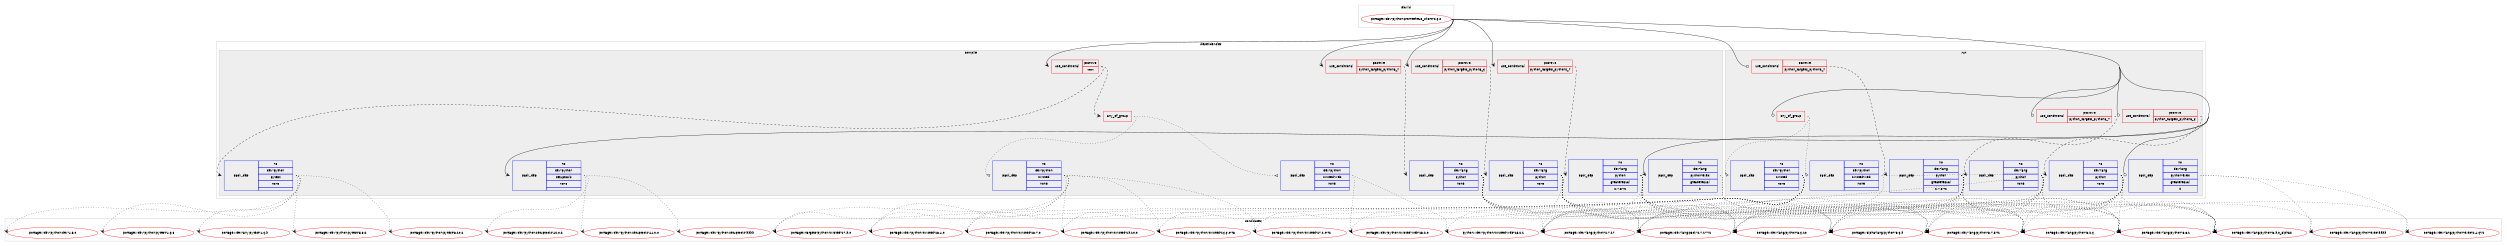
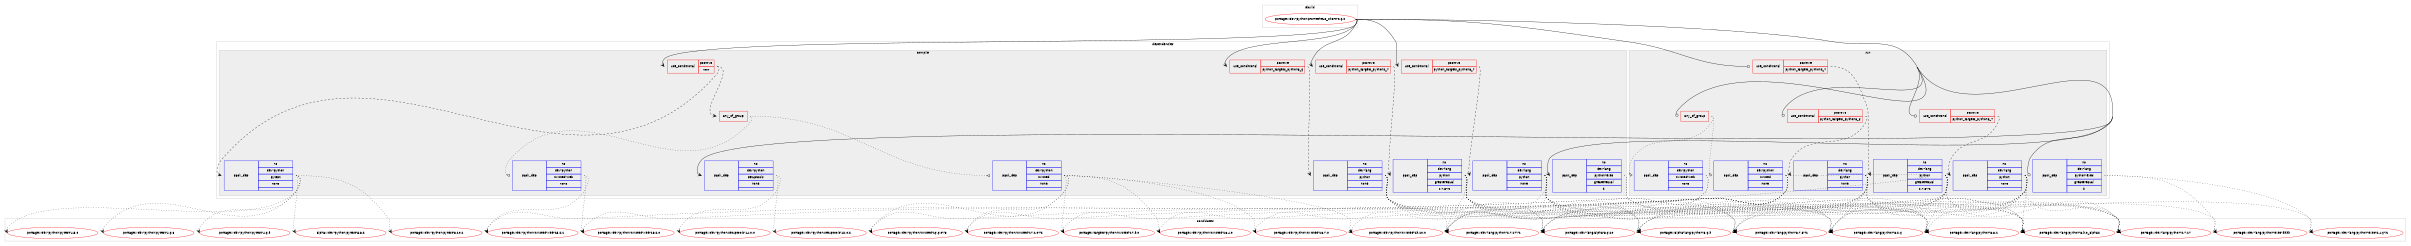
  digraph {
    compound=true
    concentrate=true
    fontname=Helvetica
    fontsize=10
    newrank=true
    rankdir=TB
    ranksep=1.5
    node [color=red fontname=Helvetica fontsize=10]
    edge [arrowhead=vee headport=w style=dotted tailport=e weight=100]
    n1 [label="portage://dev-python/prometheus_client-0.6.0" width=4]
    n2 [color=blue label=<<TABLE BORDER="0" CELLBORDER="1" CELLSPACING="0" CELLPADDING="4" WIDTH="220"><TR><TD ROWSPAN="6" CELLPADDING="30">pack_dep</TD></TR><TR><TD WIDTH="110">no</TD></TR><TR><TD>dev-lang</TD></TR><TR><TD>python</TD></TR><TR><TD>greaterequal</TD></TR><TR><TD>2.7.5-r2</TD></TR></TABLE>> shape=none]
    n3 [label=<<TABLE BORDER="0" CELLBORDER="1" CELLSPACING="0" CELLPADDING="4"><TR><TD ROWSPAN="3" CELLPADDING="10">use_conditional</TD></TR><TR><TD>positive</TD></TR><TR><TD>python_targets_python2_7</TD></TR></TABLE>> shape=none]
    n4 [color=blue label=<<TABLE BORDER="0" CELLBORDER="1" CELLSPACING="0" CELLPADDING="4" WIDTH="220"><TR><TD ROWSPAN="6" CELLPADDING="30">pack_dep</TD></TR><TR><TD WIDTH="110">no</TD></TR><TR><TD>dev-lang</TD></TR><TR><TD>python</TD></TR><TR><TD>none</TD></TR><TR><TD></TD></TR></TABLE>> shape=none]
    n5 [label=<<TABLE BORDER="0" CELLBORDER="1" CELLSPACING="0" CELLPADDING="4"><TR><TD ROWSPAN="3" CELLPADDING="10">use_conditional</TD></TR><TR><TD>positive</TD></TR><TR><TD>python_targets_python3_6</TD></TR></TABLE>> shape=none]
    n6 [color=blue label=<<TABLE BORDER="0" CELLBORDER="1" CELLSPACING="0" CELLPADDING="4" WIDTH="220"><TR><TD ROWSPAN="6" CELLPADDING="30">pack_dep</TD></TR><TR><TD WIDTH="110">no</TD></TR><TR><TD>dev-lang</TD></TR><TR><TD>python</TD></TR><TR><TD>none</TD></TR><TR><TD></TD></TR></TABLE>> shape=none]
    n7 [label=<<TABLE BORDER="0" CELLBORDER="1" CELLSPACING="0" CELLPADDING="4"><TR><TD ROWSPAN="3" CELLPADDING="10">use_conditional</TD></TR><TR><TD>positive</TD></TR><TR><TD>python_targets_python3_7</TD></TR></TABLE>> shape=none]
    n8 [color=blue label=<<TABLE BORDER="0" CELLBORDER="1" CELLSPACING="0" CELLPADDING="4" WIDTH="220"><TR><TD ROWSPAN="6" CELLPADDING="30">pack_dep</TD></TR><TR><TD WIDTH="110">no</TD></TR><TR><TD>dev-python</TD></TR><TR><TD>twisted</TD></TR><TR><TD>none</TD></TR><TR><TD></TD></TR></TABLE>> shape=none]
    n9 [color=blue label=<<TABLE BORDER="0" CELLBORDER="1" CELLSPACING="0" CELLPADDING="4" WIDTH="220"><TR><TD ROWSPAN="6" CELLPADDING="30">pack_dep</TD></TR><TR><TD WIDTH="110">no</TD></TR><TR><TD>dev-python</TD></TR><TR><TD>twisted-web</TD></TR><TR><TD>none</TD></TR><TR><TD></TD></TR></TABLE>> shape=none]
    n10 [label=<<TABLE BORDER="0" CELLBORDER="1" CELLSPACING="0" CELLPADDING="4"><TR><TD CELLPADDING="10">any_of_group</TD></TR></TABLE>> shape=none]
    n11 [color=blue label=<<TABLE BORDER="0" CELLBORDER="1" CELLSPACING="0" CELLPADDING="4" WIDTH="220"><TR><TD ROWSPAN="6" CELLPADDING="30">pack_dep</TD></TR><TR><TD WIDTH="110">no</TD></TR><TR><TD>dev-python</TD></TR><TR><TD>pytest</TD></TR><TR><TD>none</TD></TR><TR><TD></TD></TR></TABLE>> shape=none]
    n12 [label=<<TABLE BORDER="0" CELLBORDER="1" CELLSPACING="0" CELLPADDING="4"><TR><TD ROWSPAN="3" CELLPADDING="10">use_conditional</TD></TR><TR><TD>positive</TD></TR><TR><TD>test</TD></TR></TABLE>> shape=none]
    n13 [color=blue label=<<TABLE BORDER="0" CELLBORDER="1" CELLSPACING="0" CELLPADDING="4" WIDTH="220"><TR><TD ROWSPAN="6" CELLPADDING="30">pack_dep</TD></TR><TR><TD WIDTH="110">no</TD></TR><TR><TD>dev-lang</TD></TR><TR><TD>python-exec</TD></TR><TR><TD>greaterequal</TD></TR><TR><TD>2</TD></TR></TABLE>> shape=none]
    n14 [color=blue label=<<TABLE BORDER="0" CELLBORDER="1" CELLSPACING="0" CELLPADDING="4" WIDTH="220"><TR><TD ROWSPAN="6" CELLPADDING="30">pack_dep</TD></TR><TR><TD WIDTH="110">no</TD></TR><TR><TD>dev-python</TD></TR><TR><TD>setuptools</TD></TR><TR><TD>none</TD></TR><TR><TD></TD></TR></TABLE>> shape=none]
    n15 [color=blue label=<<TABLE BORDER="0" CELLBORDER="1" CELLSPACING="0" CELLPADDING="4" WIDTH="220"><TR><TD ROWSPAN="6" CELLPADDING="30">pack_dep</TD></TR><TR><TD WIDTH="110">no</TD></TR><TR><TD>dev-python</TD></TR><TR><TD>twisted</TD></TR><TR><TD>none</TD></TR><TR><TD></TD></TR></TABLE>> shape=none]
    n16 [color=blue label=<<TABLE BORDER="0" CELLBORDER="1" CELLSPACING="0" CELLPADDING="4" WIDTH="220"><TR><TD ROWSPAN="6" CELLPADDING="30">pack_dep</TD></TR><TR><TD WIDTH="110">no</TD></TR><TR><TD>dev-python</TD></TR><TR><TD>twisted-web</TD></TR><TR><TD>none</TD></TR><TR><TD></TD></TR></TABLE>> shape=none]
    n17 [label=<<TABLE BORDER="0" CELLBORDER="1" CELLSPACING="0" CELLPADDING="4"><TR><TD CELLPADDING="10">any_of_group</TD></TR></TABLE>> shape=none]
    n18 [color=blue label=<<TABLE BORDER="0" CELLBORDER="1" CELLSPACING="0" CELLPADDING="4" WIDTH="220"><TR><TD ROWSPAN="6" CELLPADDING="30">pack_dep</TD></TR><TR><TD WIDTH="110">no</TD></TR><TR><TD>dev-lang</TD></TR><TR><TD>python</TD></TR><TR><TD>greaterequal</TD></TR><TR><TD>2.7.5-r2</TD></TR></TABLE>> shape=none]
    n19 [label=<<TABLE BORDER="0" CELLBORDER="1" CELLSPACING="0" CELLPADDING="4"><TR><TD ROWSPAN="3" CELLPADDING="10">use_conditional</TD></TR><TR><TD>positive</TD></TR><TR><TD>python_targets_python2_7</TD></TR></TABLE>> shape=none]
    n20 [color=blue label=<<TABLE BORDER="0" CELLBORDER="1" CELLSPACING="0" CELLPADDING="4" WIDTH="220"><TR><TD ROWSPAN="6" CELLPADDING="30">pack_dep</TD></TR><TR><TD WIDTH="110">no</TD></TR><TR><TD>dev-lang</TD></TR><TR><TD>python</TD></TR><TR><TD>none</TD></TR><TR><TD></TD></TR></TABLE>> shape=none]
    n21 [label=<<TABLE BORDER="0" CELLBORDER="1" CELLSPACING="0" CELLPADDING="4"><TR><TD ROWSPAN="3" CELLPADDING="10">use_conditional</TD></TR><TR><TD>positive</TD></TR><TR><TD>python_targets_python3_6</TD></TR></TABLE>> shape=none]
    n22 [color=blue label=<<TABLE BORDER="0" CELLBORDER="1" CELLSPACING="0" CELLPADDING="4" WIDTH="220"><TR><TD ROWSPAN="6" CELLPADDING="30">pack_dep</TD></TR><TR><TD WIDTH="110">no</TD></TR><TR><TD>dev-lang</TD></TR><TR><TD>python</TD></TR><TR><TD>none</TD></TR><TR><TD></TD></TR></TABLE>> shape=none]
    n23 [label=<<TABLE BORDER="0" CELLBORDER="1" CELLSPACING="0" CELLPADDING="4"><TR><TD ROWSPAN="3" CELLPADDING="10">use_conditional</TD></TR><TR><TD>positive</TD></TR><TR><TD>python_targets_python3_7</TD></TR></TABLE>> shape=none]
    n24 [color=blue label=<<TABLE BORDER="0" CELLBORDER="1" CELLSPACING="0" CELLPADDING="4" WIDTH="220"><TR><TD ROWSPAN="6" CELLPADDING="30">pack_dep</TD></TR><TR><TD WIDTH="110">no</TD></TR><TR><TD>dev-lang</TD></TR><TR><TD>python-exec</TD></TR><TR><TD>greaterequal</TD></TR><TR><TD>2</TD></TR></TABLE>> shape=none]
    n25 [label="portage://dev-lang/python-3.9.0_alpha2" width=4]
    n26 [label="portage://dev-lang/python-3.8.1" width=4]
    n27 [label="portage://dev-lang/python-3.2.6" width=4]
    n28 [label="portage://dev-lang/python-3.7.5-r1" width=4]
    n29 [label="portage://alpha-lang/python-3.6.9" width=4]
-   n30 [label="portage://dev-lang/python-3.6.10" width=4]
-   n31 [label="portage://dev-lang/pack-2.7.17-r1" width=4]
+   n30 [label="portage://dev-lang/alpha-3.6.10" width=4]
+   n31 [label="portage://dev-lang/python-2.7.17-r1" width=4]
    n32 [label="portage://dev-lang/python-2.7.17" width=4]
    n33 [label="portage://dev-python/twisted-19.10.0" width=4]
    n34 [label="portage://dev-python/twisted-18.7.0" width=4]
    n35 [label="portage://dev-python/twisted-18.4.0" width=4]
    n36 [label="portage://targets-python/twisted-17.9.0" width=4]
    n37 [label="portage://dev-python/twisted-17.1.0-r2" width=4]
    n38 [label="portage://dev-python/twisted-16.6.0-r3" width=4]
-   n39 [label="python://dev-python/twisted-web-15.2.1" width=4]
+   n39 [label="portage://dev-python/twisted-web-15.2.1" width=4]
    n40 [label="portage://dev-python/twisted-web-13.2.0" width=4]
-   n41 [label="portage://dev-python/pytest-5.3.2" width=4]
-   n42 [label="portage://dev-any/pytest-4.6.9" width=4]
+   n41 [label="alpha://dev-python/pytest-5.3.2" width=4]
+   n42 [label="portage://dev-python/pytest-4.6.9" width=4]
    n43 [label="portage://dev-python/pytest-4.6.8" width=4]
-   n44 [label="portage://dev-python/dev-4.5.0" width=4]
+   n44 [label="portage://dev-python/pytest-4.5.0" width=4]
    n45 [label="portage://dev-python/pytest-3.10.1" width=4]
    n46 [label="portage://dev-lang/python-exec-9999" width=4]
    n47 [label="portage://dev-lang/python-exec-2.4.6-r1" width=4]
-   n48 [label="portage://dev-python/setuptools-9999" width=4]
    n49 [label="portage://dev-python/setuptools-44.0.0" width=4]
    n50 [label="portage://dev-python/setuptools-42.0.2" width=4]
    subgraph cluster_1 {
      color=gray
      label=<<i>ebuild</i>>
      n1
    }
    subgraph cluster_2 {
      color=gray
      label=<<i>dependencies</i>>
      subgraph cluster_3 {
        color=gray
        fillcolor="#eeeeee"
        label=<<i>compile</i>>
        style=filled
        subgraph sub_4 {
          color=gray
          fillcolor="#eeeeee"
          label=<<i>compile</i>>
          style=filled
          n3
          subgraph sub_5 {
            color=gray
            fillcolor="#eeeeee"
            label=<<i>compile</i>>
            style=filled
            n2
          }
        }
        subgraph sub_6 {
          color=gray
          fillcolor="#eeeeee"
          label=<<i>compile</i>>
          style=filled
          n5
          subgraph sub_7 {
            color=gray
            fillcolor="#eeeeee"
            label=<<i>compile</i>>
            style=filled
            n4
          }
        }
        subgraph sub_8 {
          color=gray
          fillcolor="#eeeeee"
          label=<<i>compile</i>>
          style=filled
          n7
          subgraph sub_9 {
            color=gray
            fillcolor="#eeeeee"
            label=<<i>compile</i>>
            style=filled
            n6
          }
        }
        subgraph sub_10 {
          color=gray
          fillcolor="#eeeeee"
          label=<<i>compile</i>>
          style=filled
          n12
          subgraph sub_11 {
            color=gray
            fillcolor="#eeeeee"
            label=<<i>compile</i>>
            style=filled
            n10
            subgraph sub_12 {
              color=gray
              fillcolor="#eeeeee"
              label=<<i>compile</i>>
              style=filled
              n8
            }
            subgraph sub_13 {
              color=gray
              fillcolor="#eeeeee"
              label=<<i>compile</i>>
              style=filled
              n9
            }
          }
          subgraph sub_14 {
            color=gray
            fillcolor="#eeeeee"
            label=<<i>compile</i>>
            style=filled
            n11
          }
        }
        subgraph sub_15 {
          color=gray
          fillcolor="#eeeeee"
          label=<<i>compile</i>>
          style=filled
          n13
        }
        subgraph sub_16 {
          color=gray
          fillcolor="#eeeeee"
          label=<<i>compile</i>>
          style=filled
          n14
        }
      }
      subgraph cluster_17 {
        color=gray
        fillcolor="#eeeeee"
        label=<<i>compile and run</i>>
        style=filled
      }
      subgraph cluster_18 {
        color=gray
        fillcolor="#eeeeee"
        label=<<i>run</i>>
        style=filled
        subgraph sub_19 {
          color=gray
          fillcolor="#eeeeee"
          label=<<i>run</i>>
          style=filled
          n17
          subgraph sub_20 {
            color=gray
            fillcolor="#eeeeee"
            label=<<i>run</i>>
            style=filled
            n15
          }
          subgraph sub_21 {
            color=gray
            fillcolor="#eeeeee"
            label=<<i>run</i>>
            style=filled
            n16
          }
        }
        subgraph sub_22 {
          color=gray
          fillcolor="#eeeeee"
          label=<<i>run</i>>
          style=filled
          n19
          subgraph sub_23 {
            color=gray
            fillcolor="#eeeeee"
            label=<<i>run</i>>
            style=filled
            n18
          }
        }
        subgraph sub_24 {
          color=gray
          fillcolor="#eeeeee"
          label=<<i>run</i>>
          style=filled
          n21
          subgraph sub_25 {
            color=gray
            fillcolor="#eeeeee"
            label=<<i>run</i>>
            style=filled
            n20
          }
        }
        subgraph sub_26 {
          color=gray
          fillcolor="#eeeeee"
          label=<<i>run</i>>
          style=filled
          n23
          subgraph sub_27 {
            color=gray
            fillcolor="#eeeeee"
            label=<<i>run</i>>
            style=filled
            n22
          }
        }
        subgraph sub_28 {
          color=gray
          fillcolor="#eeeeee"
          label=<<i>run</i>>
          style=filled
          n24
        }
      }
    }
    subgraph cluster_29 {
      color=gray
      label=<<i>candidates</i>>
      rank=same
      subgraph sub_30 {
        color=black
        label=<<i>candidates</i>>
        nodesep=1
        rank=same
        n25
        n26
        n27
        n28
        n29
        n30
        n31
        n32
      }
      subgraph sub_31 {
        color=black
        label=<<i>candidates</i>>
        nodesep=1
        rank=same
        n25
        n26
        n27
        n28
        n29
        n30
        n31
        n32
      }
      subgraph sub_32 {
        color=black
        label=<<i>candidates</i>>
        nodesep=1
        rank=same
        n25
        n26
        n27
        n28
        n29
        n30
        n31
        n32
      }
      subgraph sub_33 {
        color=black
        label=<<i>candidates</i>>
        nodesep=1
        rank=same
        n33
        n34
        n35
        n36
        n37
        n38
      }
      subgraph sub_34 {
        color=black
        label=<<i>candidates</i>>
        nodesep=1
        rank=same
        n39
        n40
      }
      subgraph sub_35 {
        color=black
        label=<<i>candidates</i>>
        nodesep=1
        rank=same
        n41
        n42
        n43
        n44
        n45
      }
      subgraph sub_36 {
        color=black
        label=<<i>candidates</i>>
        nodesep=1
        rank=same
        n46
        n47
      }
      subgraph sub_37 {
        color=black
        label=<<i>candidates</i>>
        nodesep=1
        rank=same
-       n48
        n49
        n50
      }
      subgraph sub_38 {
        color=black
        label=<<i>candidates</i>>
        nodesep=1
        rank=same
        n33
        n34
        n35
        n36
        n37
        n38
      }
      subgraph sub_39 {
        color=black
        label=<<i>candidates</i>>
        nodesep=1
        rank=same
        n39
        n40
      }
      subgraph sub_40 {
        color=black
        label=<<i>candidates</i>>
        nodesep=1
        rank=same
        n25
        n26
        n27
        n28
        n29
        n30
        n31
        n32
      }
      subgraph sub_41 {
        color=black
        label=<<i>candidates</i>>
        nodesep=1
        rank=same
        n25
        n26
        n27
        n28
        n29
        n30
        n31
        n32
      }
      subgraph sub_42 {
        color=black
        label=<<i>candidates</i>>
        nodesep=1
        rank=same
        n25
        n26
        n27
        n28
        n29
        n30
        n31
        n32
      }
      subgraph sub_43 {
        color=black
        label=<<i>candidates</i>>
        nodesep=1
        rank=same
        n46
        n47
      }
    }
    n1 -> n3 [style=solid weight=20]
    n1 -> n5 [style=solid weight=20]
    n1 -> n7 [style=solid weight=20]
    n1 -> n12 [style=solid weight=20]
    n1 -> n13 [style=solid weight=20]
    n1 -> n14 [style=solid weight=20]
    n1 -> n17 [arrowhead=odot style=solid weight=20]
    n1 -> n19 [arrowhead=odot style=solid weight=20]
    n1 -> n21 [arrowhead=odot style=solid weight=20]
    n1 -> n23 [arrowhead=odot style=solid weight=20]
    n1 -> n24 [arrowhead=odot style=solid weight=20]
    n2 -> n25
    n2 -> n26
    n2 -> n27
    n2 -> n28
    n2 -> n29
    n2 -> n30
    n2 -> n31
    n2 -> n32
    n3 -> n2 [style=dashed weight=20]
    n4 -> n25
    n4 -> n26
    n4 -> n27
    n4 -> n28
    n4 -> n29
    n4 -> n30
    n4 -> n31
    n4 -> n32
    n5 -> n4 [style=dashed weight=20]
    n6 -> n25
    n6 -> n26
    n6 -> n27
    n6 -> n28
    n6 -> n29
    n6 -> n30
    n6 -> n31
    n6 -> n32
    n7 -> n6 [style=dashed weight=20]
    n8 -> n33
    n8 -> n34
    n8 -> n35
    n8 -> n36
    n8 -> n37
    n8 -> n38
    n9 -> n39
    n9 -> n40
    n10 -> n8 [arrowhead=oinv weight=20]
    n10 -> n9 [arrowhead=oinv weight=20]
    n11 -> n41
    n11 -> n42
    n11 -> n43
    n11 -> n44
    n11 -> n45
    n12 -> n10 [style=dashed weight=20]
    n12 -> n11 [style=dashed weight=20]
    n13 -> n46
    n13 -> n47
-   n14 -> n48
    n14 -> n49
    n14 -> n50
    n15 -> n33
    n15 -> n34
    n15 -> n35
    n15 -> n36
    n15 -> n37
    n15 -> n38
    n16 -> n39
    n16 -> n40
    n17 -> n15 [arrowhead=oinv weight=20]
    n17 -> n16 [arrowhead=oinv weight=20]
    n18 -> n25
    n18 -> n26
    n18 -> n27
    n18 -> n28
    n18 -> n29
    n18 -> n30
    n18 -> n31
    n18 -> n32
    n19 -> n18 [style=dashed weight=20]
    n20 -> n25
    n20 -> n26
    n20 -> n27
    n20 -> n28
    n20 -> n29
    n20 -> n30
    n20 -> n31
    n20 -> n32
    n21 -> n20 [style=dashed weight=20]
    n22 -> n25
    n22 -> n26
    n22 -> n27
    n22 -> n28
    n22 -> n29
    n22 -> n30
    n22 -> n31
    n22 -> n32
    n23 -> n22 [style=dashed weight=20]
    n24 -> n46
    n24 -> n47
  }
